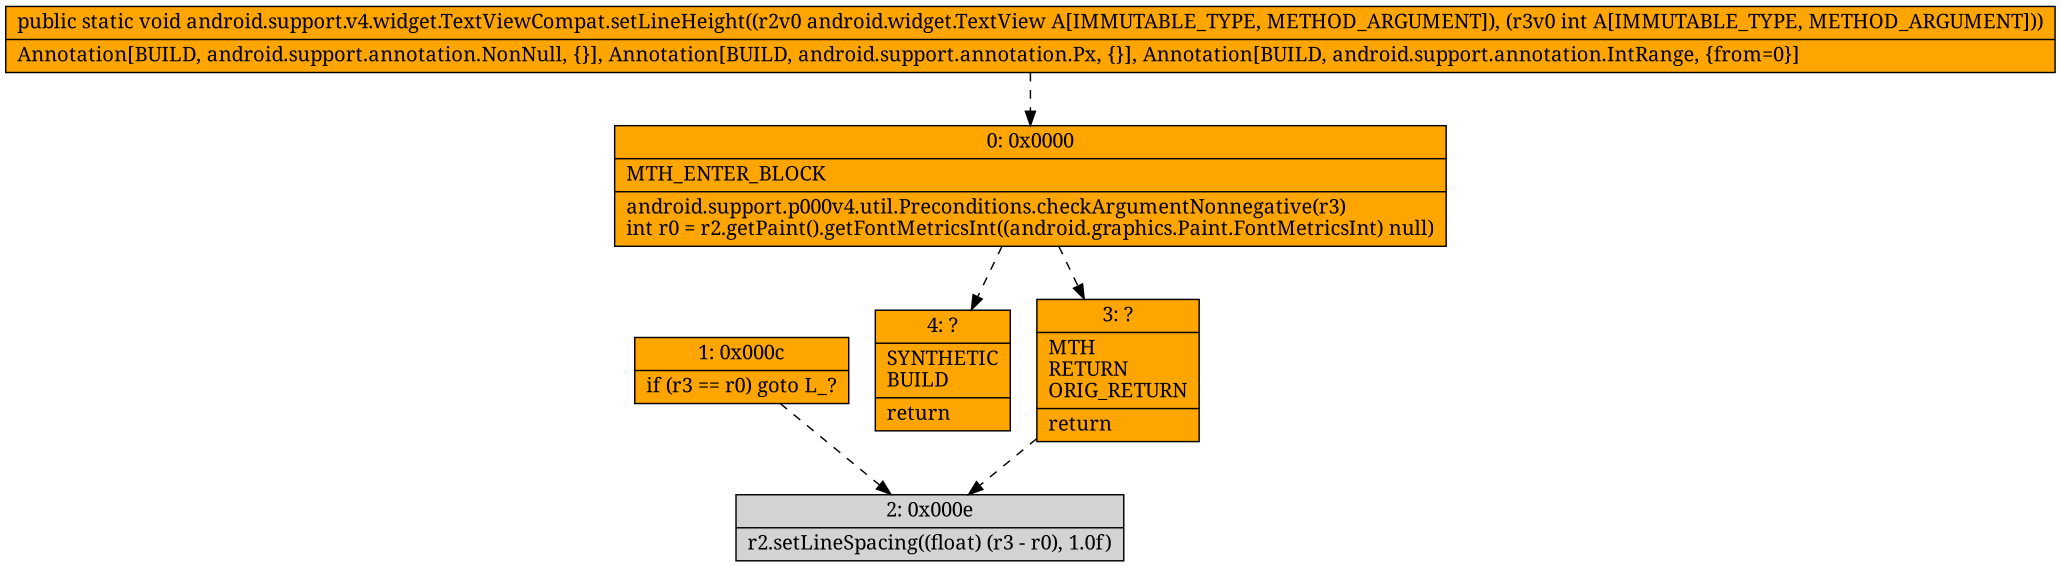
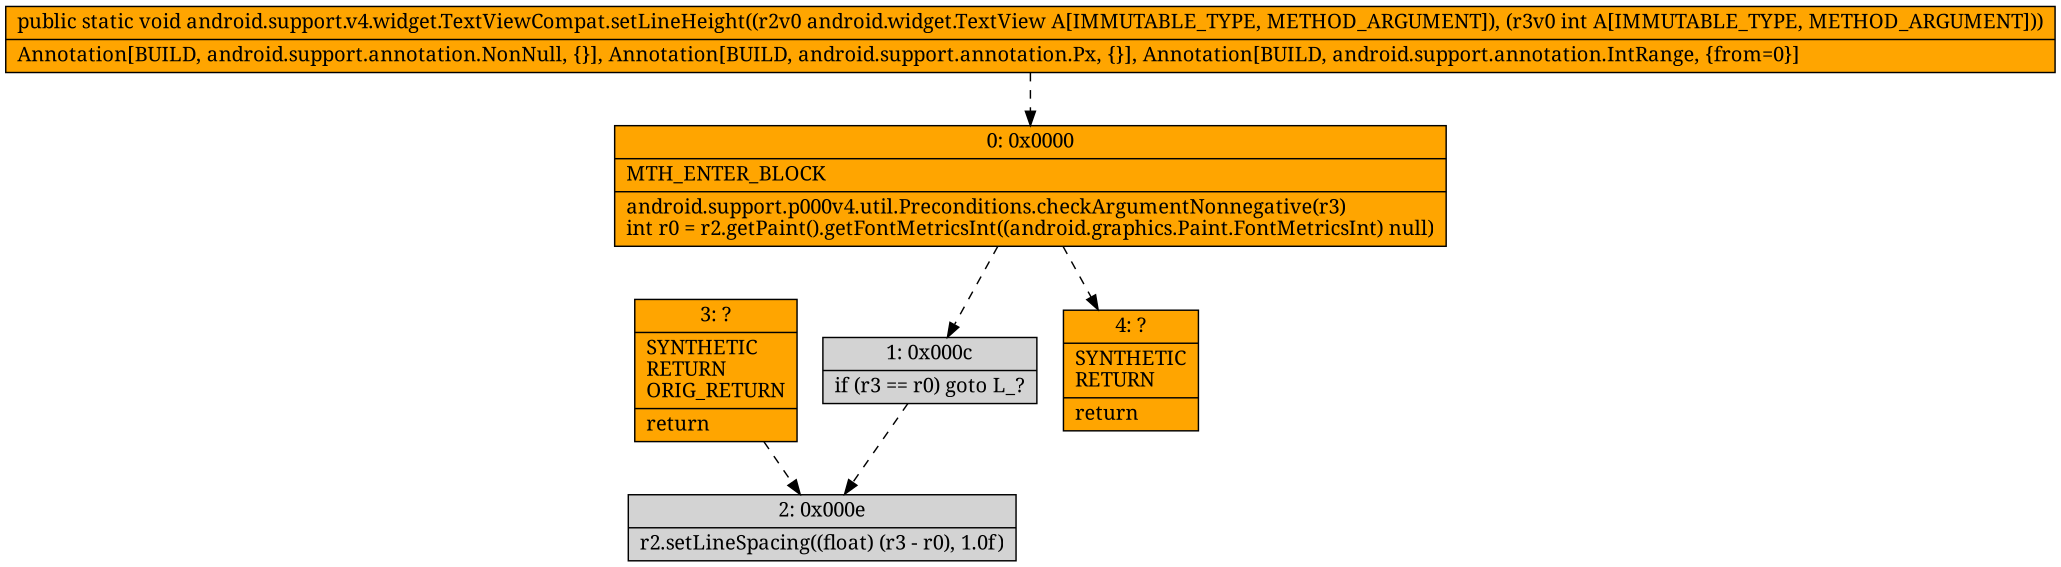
  digraph {
    fontname="Noto Serif"
    node [fillcolor=orange fontname="Noto Serif" shape=record style=filled]
    edge [fontname="Noto Serif" style=dashed]
    n1 [label="{0\:\ 0x0000|MTH_ENTER_BLOCK\l|android.support.p000v4.util.Preconditions.checkArgumentNonnegative(r3)\lint r0 = r2.getPaint().getFontMetricsInt((android.graphics.Paint.FontMetricsInt) null)\l}"]
-   n2 [label="{1\:\ 0x000c|if (r3 == r0) goto L_?\l}"]
-   n3 [label="{4\:\ ?|SYNTHETIC\lBUILD\l|return\l}"]
+   n2 [fillcolor=lightgrey label="{1\:\ 0x000c|if (r3 == r0) goto L_?\l}"]
+   n3 [label="{4\:\ ?|SYNTHETIC\lRETURN\l|return\l}"]
    n4 [fillcolor=lightgrey label="{2\:\ 0x000e|r2.setLineSpacing((float) (r3 \- r0), 1.0f)\l}"]
-   n5 [label="{3\:\ ?|MTH\lRETURN\lORIG_RETURN\l|return\l}"]
+   n5 [label="{3\:\ ?|SYNTHETIC\lRETURN\lORIG_RETURN\l|return\l}"]
    n6 [label="{public static void android.support.v4.widget.TextViewCompat.setLineHeight((r2v0 android.widget.TextView A[IMMUTABLE_TYPE, METHOD_ARGUMENT]), (r3v0 int A[IMMUTABLE_TYPE, METHOD_ARGUMENT]))  | Annotation[BUILD, android.support.annotation.NonNull, \{\}], Annotation[BUILD, android.support.annotation.Px, \{\}], Annotation[BUILD, android.support.annotation.IntRange, \{from=0\}]\l}"]
-   n1 -> n5
+   n1 -> n2
    n1 -> n3
    n2 -> n4
    n5 -> n4
    n6 -> n1
  }
